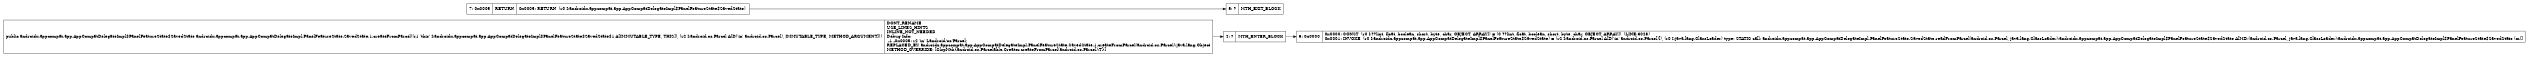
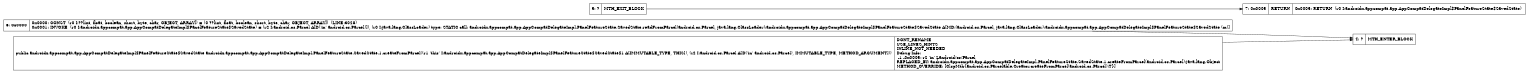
  digraph {
    rankdir=LR
    node [shape=record]
    n1 [label="{4\:\ ?|MTH_ENTER_BLOCK\l}"]
    n2 [label="{6\:\ 0x0000|0x0000: CONST  (r0 I:??[int, float, boolean, short, byte, char, OBJECT, ARRAY]) = (0 ??[int, float, boolean, short, byte, char, OBJECT, ARRAY])  (LINE:3028)\l0x0001: INVOKE  (r0 I:androidx.appcompat.app.AppCompatDelegateImpl$PanelFeatureState$SavedState) = (r2 I:android.os.Parcel A[D('in' android.os.Parcel)]), (r0 I:java.lang.ClassLoader) type: STATIC call: androidx.appcompat.app.AppCompatDelegateImpl.PanelFeatureState.SavedState.readFromParcel(android.os.Parcel, java.lang.ClassLoader):androidx.appcompat.app.AppCompatDelegateImpl$PanelFeatureState$SavedState A[MD:(android.os.Parcel, java.lang.ClassLoader):androidx.appcompat.app.AppCompatDelegateImpl$PanelFeatureState$SavedState (m)]\l}"]
    n3 [label="{7\:\ 0x0005|RETURN\l|0x0005: RETURN  (r0 I:androidx.appcompat.app.AppCompatDelegateImpl$PanelFeatureState$SavedState) \l}"]
    n4 [label="{5\:\ ?|MTH_EXIT_BLOCK\l}"]
    n5 [label="{public androidx.appcompat.app.AppCompatDelegateImpl$PanelFeatureState$SavedState androidx.appcompat.app.AppCompatDelegateImpl.PanelFeatureState.SavedState.1.createFromParcel((r1 'this' I:androidx.appcompat.app.AppCompatDelegateImpl$PanelFeatureState$SavedState$1 A[IMMUTABLE_TYPE, THIS]), (r2 I:android.os.Parcel A[D('in' android.os.Parcel), IMMUTABLE_TYPE, METHOD_ARGUMENT]))  | DONT_RENAME\lUSE_LINES_HINTS\lINLINE_NOT_NEEDED\lDebug Info:\l  \-1 \-0x0005: r2 'in' Landroid\/os\/Parcel;\lREPLACED_BY: androidx.appcompat.app.AppCompatDelegateImpl.PanelFeatureState.SavedState.1.createFromParcel(android.os.Parcel):java.lang.Object\lMETHOD_OVERRIDE: [ClspMth\{android.os.Parcelable.Creator.createFromParcel(android.os.Parcel):T\}]\l}"]
-   n1 -> n2
-   n3 -> n4
+   n2 -> n1
+   n4 -> n3
    n5 -> n1
  }
